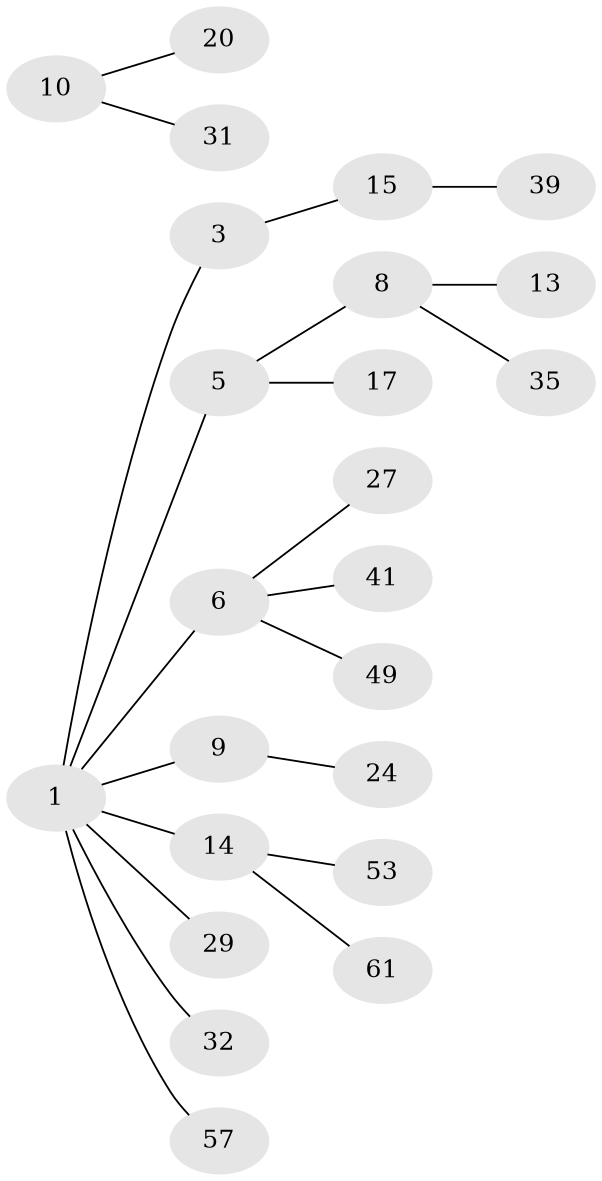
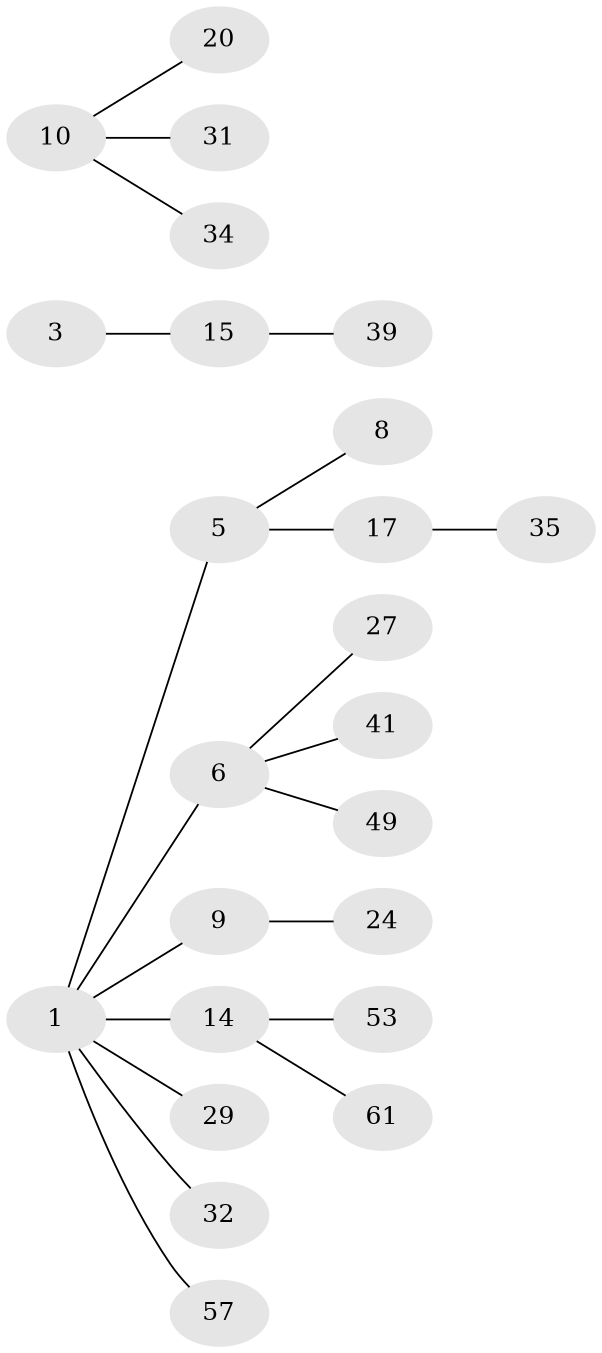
  graph {
    rankdir=LR
    node [color=gray90 style=filled]
    1 [super="+2"]
    3 [super="+4"]
    5 [super="+12"]
    6 [super="+26+7"]
    9 [super="+25+52+64+22+42"]
    14 [super="+37+19"]
    29
    32
    57
    15 [super="+60+58+18"]
    8 [super="+28+43+36"]
    17
    27 [super="+62"]
    41 [super="+51"]
    49
    24
    10 [super="+30+16"]
    20 [super="+38"]
    31 [super="+40+47+44"]
+   34
    53
    61
    39
-   13
    35
-   1 -- 3
    1 -- 5
    1 -- 6
    1 -- 9
    1 -- 14
    1 -- 29
    1 -- 32
    1 -- 57
    3 -- 15
    5 -- 8
    5 -- 17
    6 -- 27
    6 -- 41
    6 -- 49
    9 -- 24
    14 -- 53
    14 -- 61
    15 -- 39
-   8 -- 13
-   8 -- 35
+   17 -- 35
    10 -- 20
    10 -- 31
+   10 -- 34
  }
